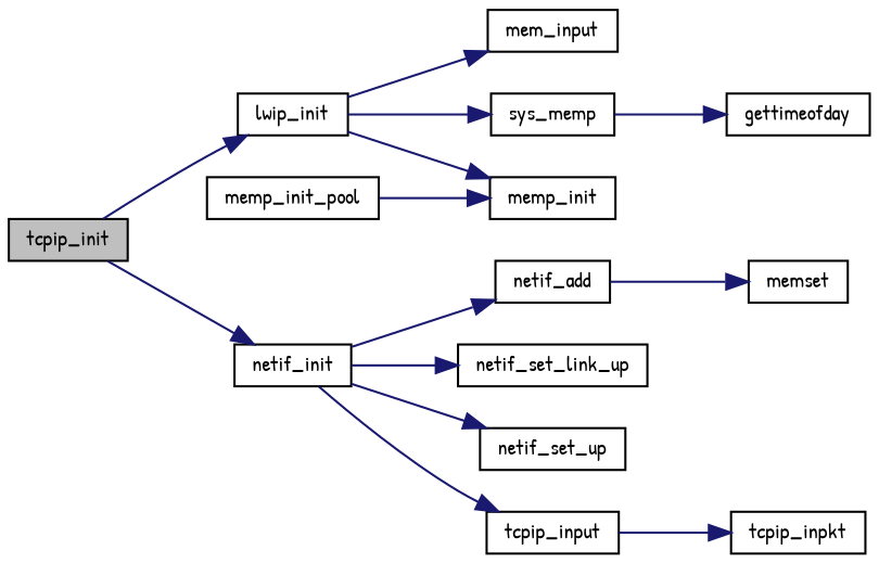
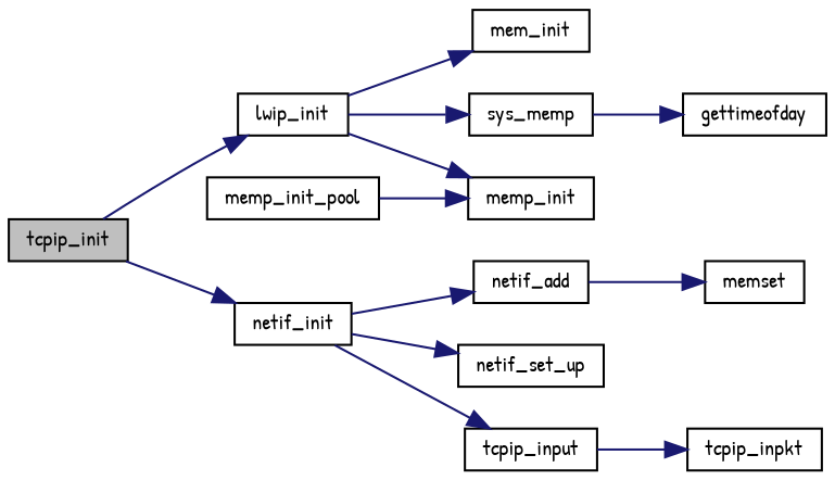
  digraph {
    fontname="Patrick Hand"
    rankdir=LR
    node [color=black fillcolor=white fontname="Patrick Hand" fontsize=10 shape=record style=filled]
    edge [color=midnightblue fontname="Patrick Hand" fontsize=10 labelfontname=Helvetica labelfontsize=10 style=solid]
    n1 [fillcolor=grey75 fontcolor=black height=0.2 label=tcpip_init width=0.4]
    n2 [height=0.2 label=lwip_init width=0.4]
    n3 [height=0.2 label=netif_init width=0.4]
-   n4 [height=0.2 label=mem_input width=0.4]
+   n4 [height=0.2 label=mem_init width=0.4]
    n5 [height=0.2 label=memp_init width=0.4]
    n6 [height=0.2 label=sys_memp width=0.4]
    n7 [height=0.2 label=netif_add width=0.4]
-   n8 [height=0.2 label=netif_set_link_up width=0.4]
    n9 [height=0.2 label=netif_set_up width=0.4]
    n10 [height=0.2 label=tcpip_input width=0.4]
    n11 [height=0.2 label=gettimeofday width=0.4]
    n12 [height=0.2 label=memp_init_pool width=0.4]
    n13 [height=0.2 label=memset width=0.4]
    n14 [height=0.2 label=tcpip_inpkt width=0.4]
    n1 -> n2
    n1 -> n3
    n2 -> n4
    n2 -> n5
    n2 -> n6
    n3 -> n7
-   n3 -> n8
    n3 -> n9
    n3 -> n10
    n6 -> n11
    n7 -> n13
    n10 -> n14
    n12 -> n5
  }
